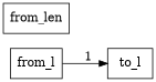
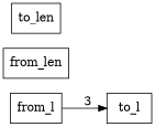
  digraph {
    rankdir=LR
    node [fillcolor=white shape=box style=filled]
    n1 [label=<from_l>]
    n2 [label=<to_l>]
    n3 [label=<from_len>]
-   n1 -> n2 [label=1]
+   n4 [label=<to_len>]
+   n1 -> n2 [label=3]
  }
